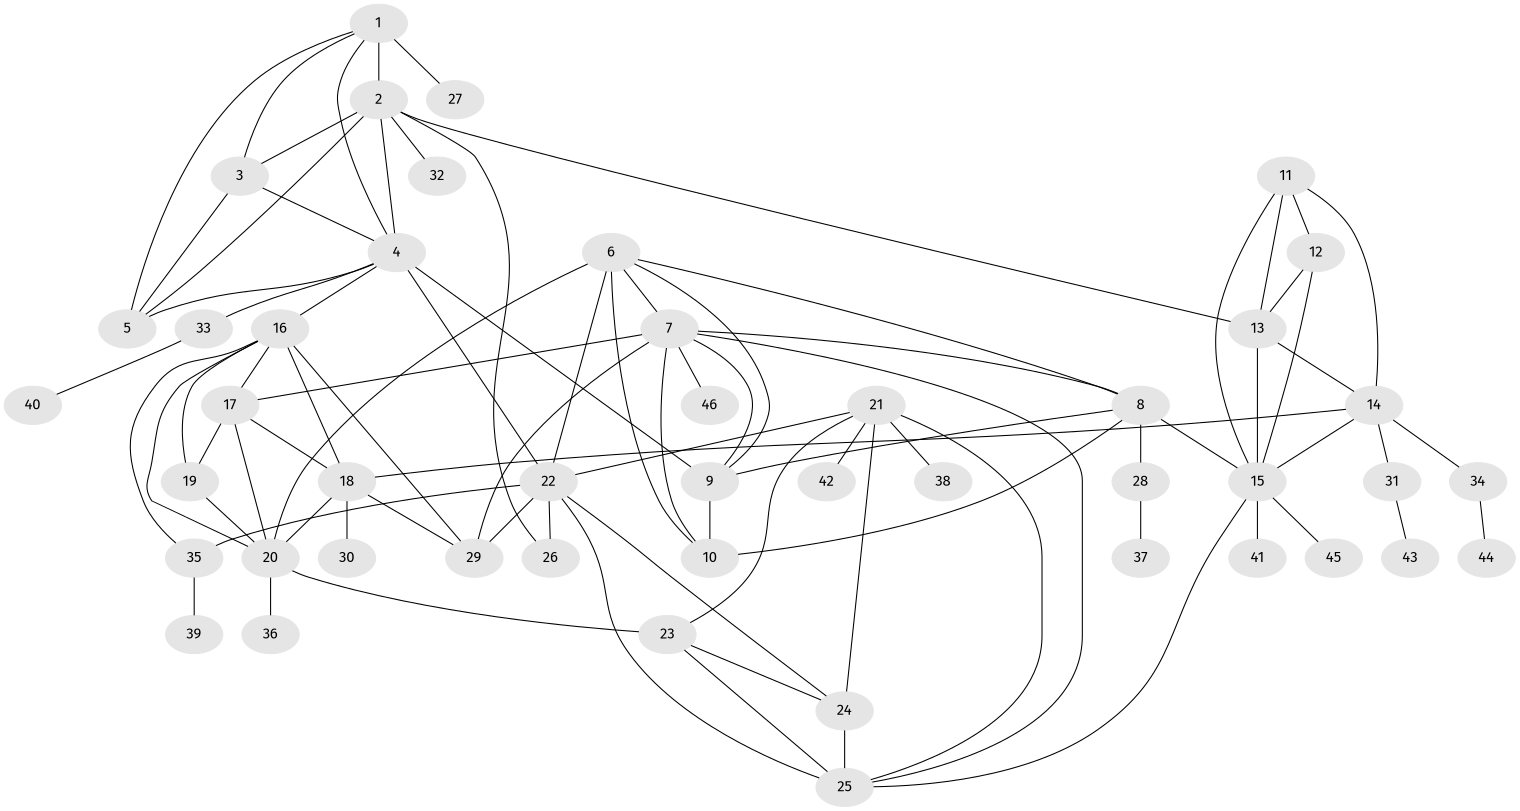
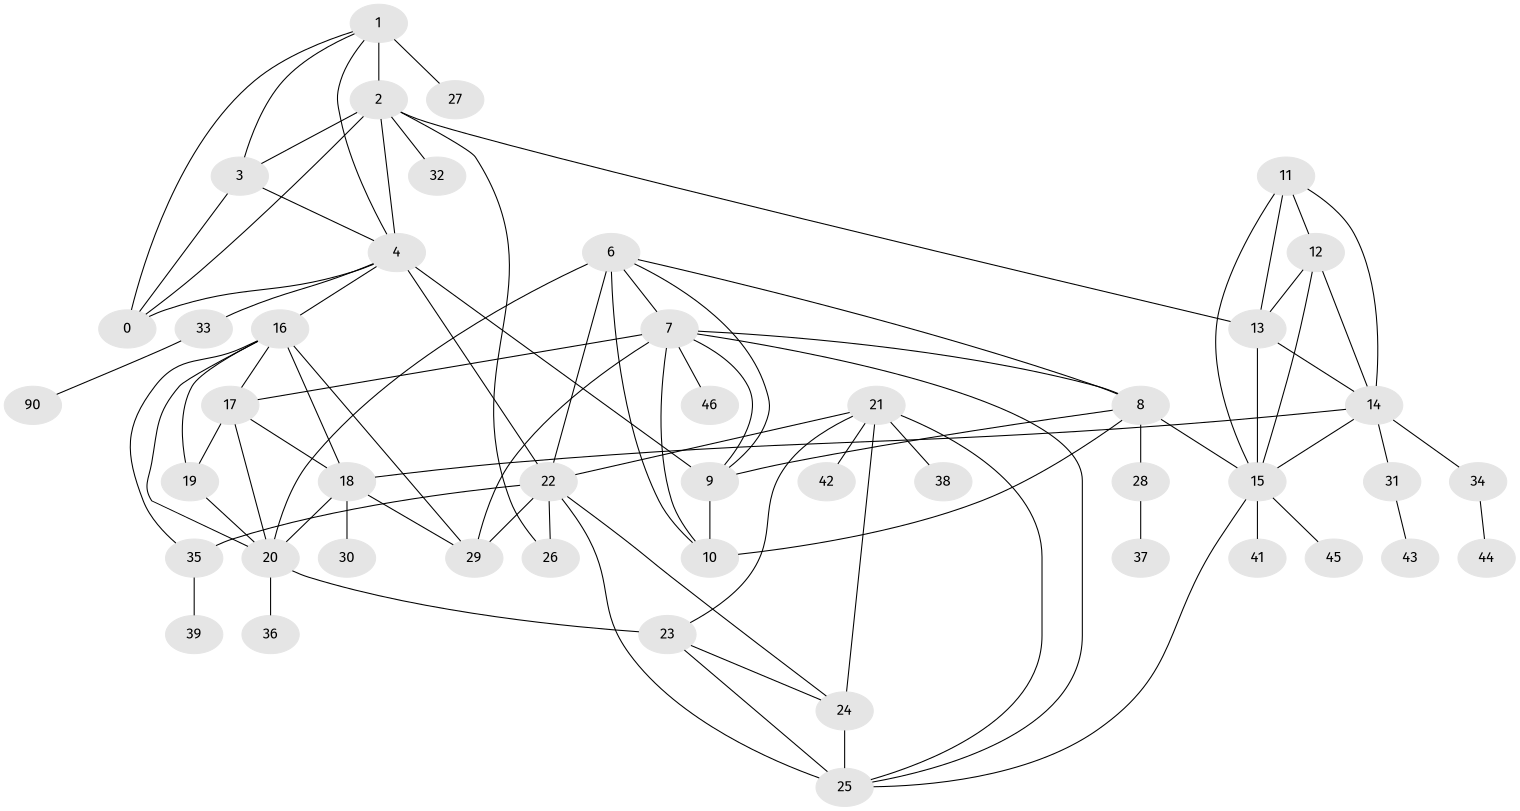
  graph {
    fontname="Fira Sans"
    node [color=gray90 fontname="Fira Sans" style=filled]
    edge [fontname="Fira Sans" weight=1.0]
    1
    2
    3
    4
-   5
+   5 [label=0]
    27
    13
    26
    32
    9
    16
    22
    33
    15
    14
    10
    20
    17
    29
    18
    19
    35
    25
    24
-   40
+   40 [label=90]
    6
    7
    8
    46
    28
    23
    36
    41
    45
    37
    11
    12
    31
    34
    30
    43
    44
    39
    21
    38
    42
    1 -- 2
    1 -- 3
    1 -- 4
    1 -- 5
    1 -- 27 [weight=3.0]
    2 -- 3
    2 -- 4
    2 -- 5
    2 -- 13
    2 -- 26
    2 -- 32 [weight=3.0]
    3 -- 4
    3 -- 5
    4 -- 5
    4 -- 9 [weight=3.0]
    4 -- 16
    4 -- 22
    4 -- 33
    13 -- 15
    13 -- 14
    9 -- 10
    16 -- 20
    16 -- 17
    16 -- 29
    16 -- 18
    16 -- 19
    16 -- 35
    22 -- 26
    22 -- 29
    22 -- 35 [weight=5.0]
    22 -- 25
    22 -- 24
    33 -- 40
    15 -- 25
    15 -- 41 [weight=3.0]
    15 -- 45
    14 -- 15
    14 -- 18
    14 -- 31
    14 -- 34
    20 -- 23
    20 -- 36
    17 -- 20 [weight=2.0]
    17 -- 18
    17 -- 19
    18 -- 20
    18 -- 29
    18 -- 30 [weight=6.0]
    19 -- 20
    35 -- 39
    24 -- 25 [weight=5.0]
    6 -- 9
    6 -- 22
    6 -- 10 [weight=2.0]
    6 -- 20
    6 -- 7
    6 -- 8
    7 -- 9
    7 -- 10
    7 -- 17
    7 -- 29 [weight=4.0]
    7 -- 25
    7 -- 8
    7 -- 46
    8 -- 9
    8 -- 15
    8 -- 10
    8 -- 28
    28 -- 37
    23 -- 25
    23 -- 24
    11 -- 13
    11 -- 15
    11 -- 14
    11 -- 12
    12 -- 13
    12 -- 15
+   12 -- 14
    31 -- 43
    34 -- 44
    21 -- 22
    21 -- 25
    21 -- 24
    21 -- 23
    21 -- 38
    21 -- 42
  }
